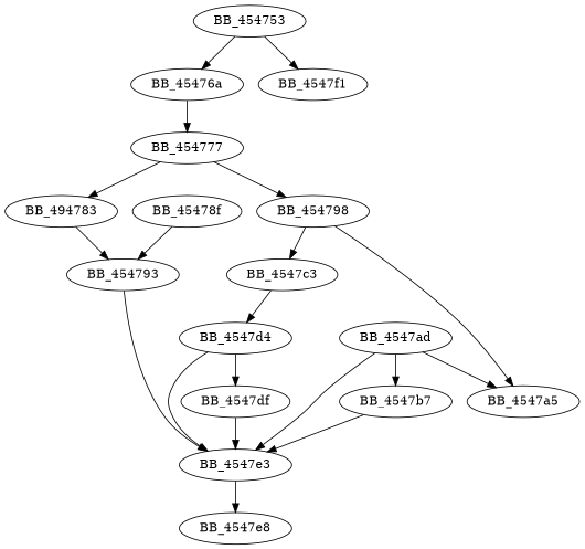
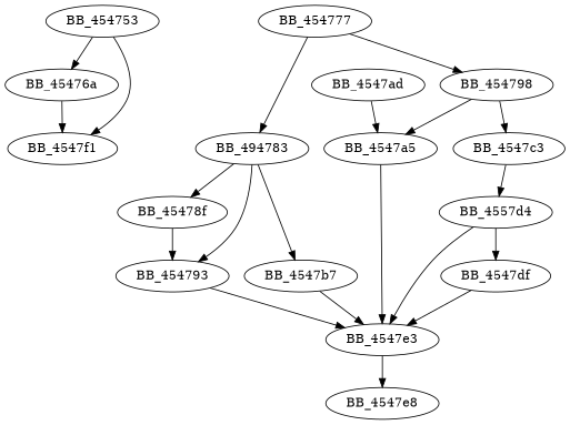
  digraph {
    BB_454753
    BB_45476a
    BB_4547f1
    BB_454777
    n5 [label=BB_494783]
    BB_454798
    BB_45478f
    BB_454793
    BB_4547a5
    BB_4547c3
    BB_4547e3
-   BB_4547d4
+   BB_4547d4 [label=BB_4557d4]
    BB_4547e8
    BB_4547ad
    BB_4547b7
    BB_4547df
    BB_454753 -> BB_45476a
    BB_454753 -> BB_4547f1
-   BB_45476a -> BB_454777
+   BB_45476a -> BB_4547f1
    BB_454777 -> n5
    BB_454777 -> BB_454798
+   n5 -> BB_45478f
    n5 -> BB_454793
    BB_454798 -> BB_4547a5
    BB_454798 -> BB_4547c3
    BB_45478f -> BB_454793
    BB_454793 -> BB_4547e3
    BB_4547c3 -> BB_4547d4
    BB_4547e3 -> BB_4547e8
    BB_4547d4 -> BB_4547e3
    BB_4547d4 -> BB_4547df
    BB_4547ad -> BB_4547a5
-   BB_4547ad -> BB_4547e3
-   BB_4547ad -> BB_4547b7
+   BB_4547a5 -> BB_4547e3
+   n5 -> BB_4547b7
    BB_4547b7 -> BB_4547e3
    BB_4547df -> BB_4547e3
  }
